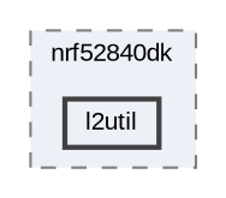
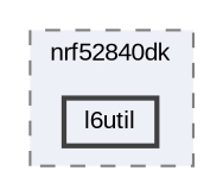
  digraph {
    compound=true
    fontname="Liberation Sans"
-   n1 [color=grey25 fillcolor="#edf0f7" fontname="Liberation Sans" fontsize=10 height=0.2 label=l2util shape=box style="filled,bold" width=0.4]
+   n1 [color=grey25 fillcolor="#edf0f7" fontname="Liberation Sans" fontsize=10 height=0.2 label=l6util shape=box style="filled,bold" width=0.4]
    subgraph cluster_1 {
      bgcolor="#edf0f7"
      fontsize=10
      label=nrf52840dk
      pencolor=grey50
      style="filled,dashed"
      n1
    }
  }
